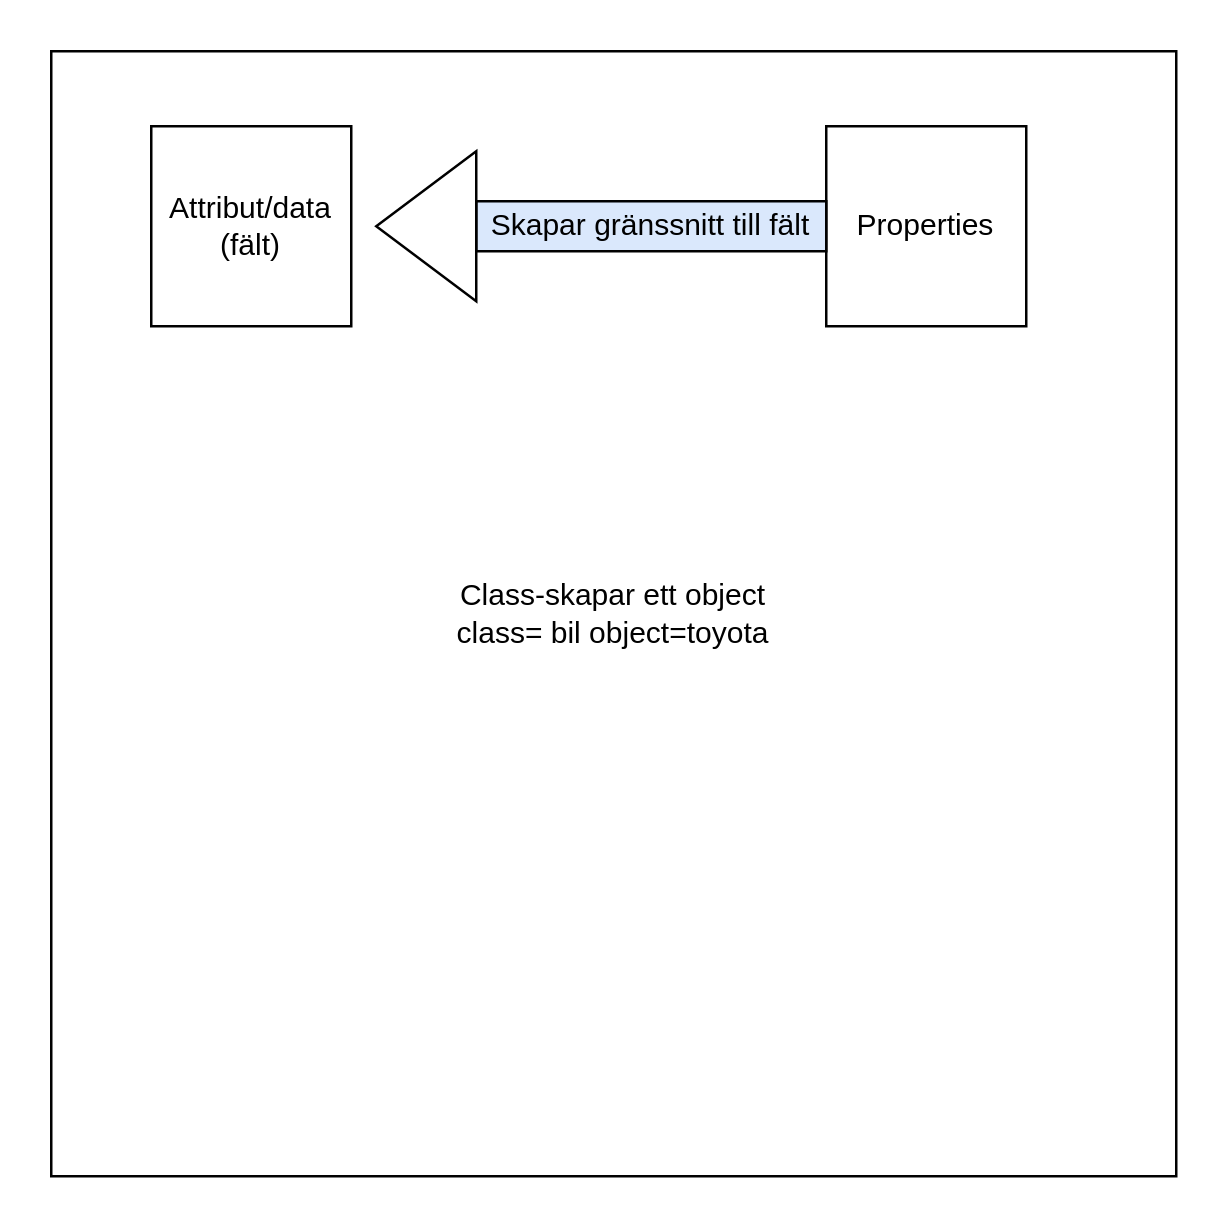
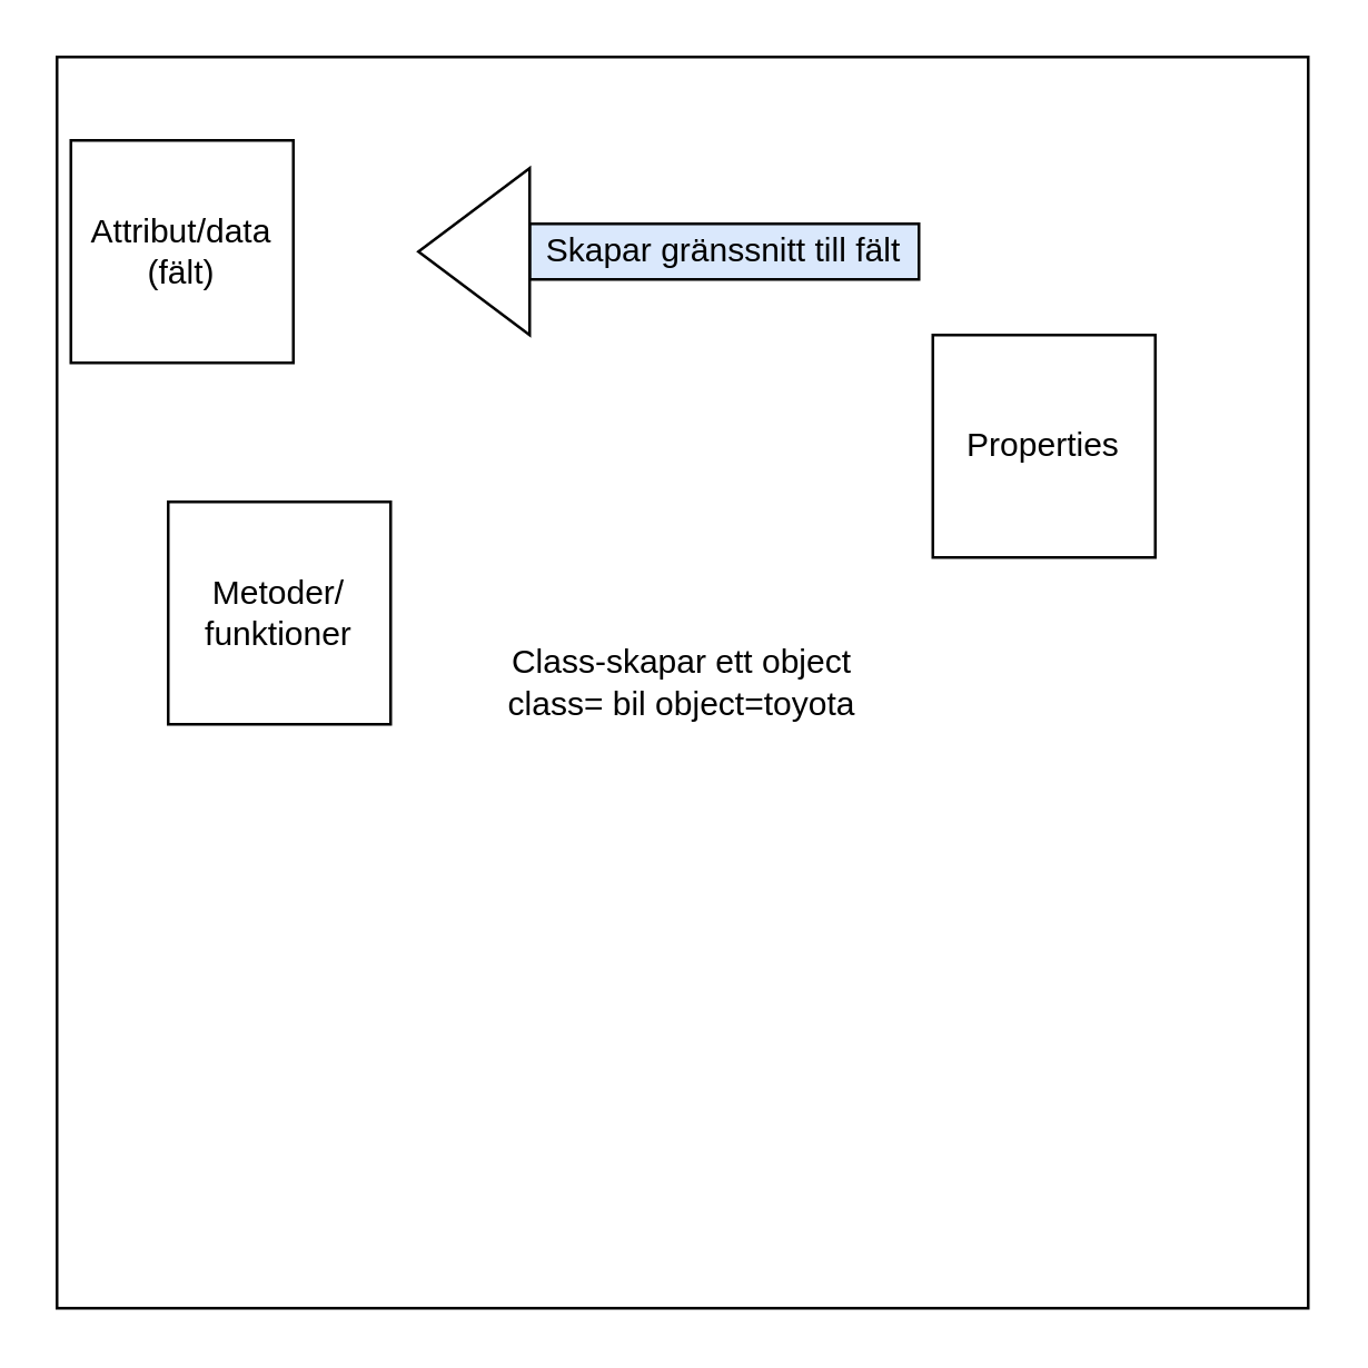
  <mxCell id="0" />
  <mxCell id="1" parent="0" />
  <mxCell id="2" value="Class-skapar ett object&lt;br&gt;class= bil object=toyota" style="whiteSpace=wrap;html=1;aspect=fixed;" vertex="1" parent="1"><mxGeometry x="20" y="20" width="450" height="450" as="geometry" /></mxCell>
- <mxCell id="3" value="Attribut/data&lt;br&gt;(fält)" style="whiteSpace=wrap;html=1;aspect=fixed;" vertex="1" parent="1"><mxGeometry x="60" y="50" width="80" height="80" as="geometry" /></mxCell>
- <mxCell id="4" value="Properties" style="whiteSpace=wrap;html=1;aspect=fixed;" vertex="1" parent="1"><mxGeometry x="330" y="50" width="80" height="80" as="geometry" /></mxCell>
+ <mxCell id="3" value="Attribut/data&lt;br&gt;(fält)" style="whiteSpace=wrap;html=1;aspect=fixed;" vertex="1" parent="1"><mxGeometry x="25" y="50" width="80" height="80" as="geometry" /></mxCell>
+ <mxCell id="4" value="Properties" style="whiteSpace=wrap;html=1;aspect=fixed;" vertex="1" parent="1"><mxGeometry x="335" y="120" width="80" height="80" as="geometry" /></mxCell>
+ <mxCell id="5" value="Metoder/&lt;br&gt;funktioner" style="whiteSpace=wrap;html=1;aspect=fixed;" vertex="1" parent="1"><mxGeometry x="60" y="180" width="80" height="80" as="geometry" /></mxCell>
  <mxCell id="6" value="Skapar gränssnitt till fält" style="rounded=0;whiteSpace=wrap;html=1;fillColor=#dae8fc;" vertex="1" parent="1"><mxGeometry x="190" y="80" width="140" height="20" as="geometry" /></mxCell>
  <mxCell id="7" value="" style="triangle;whiteSpace=wrap;html=1;rotation=-180;" vertex="1" parent="1"><mxGeometry x="150" y="60" width="40" height="60" as="geometry" /></mxCell>
